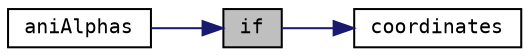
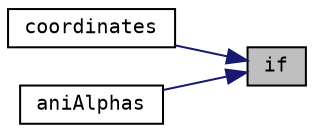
  digraph {
    fontname="DejaVu Sans Mono"
    rankdir=LR
    node [color=black fontname="DejaVu Sans Mono" fontsize=10 shape=record]
    edge [color=midnightblue fontname="DejaVu Sans Mono" fontsize=10 labelfontname=FreeSans labelfontsize=10 style=solid]
    n1 [fillcolor=grey75 fontcolor=black height=0.2 label=if style=filled width=0.4]
    n2 [height=0.2 label=coordinates width=0.4]
    n3 [height=0.2 label=aniAlphas width=0.4]
-   n1 -> n2
+   n2 -> n1
    n3 -> n1
  }
